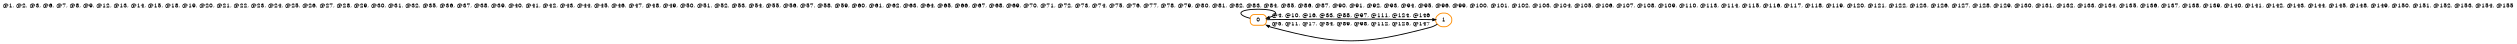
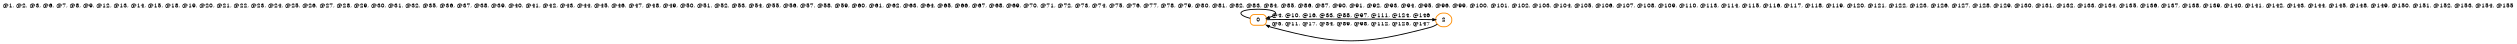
  digraph {
    rankdir=LR
    node [fontsize=20 penwidth=3 style=rounded color=darkorange]
    edge [arrowsize=1 color=black fontsize=20 penwidth=3 style=bold]
    0 [shape=box]
-   1 [shape=octagon]
+   1 [shape=octagon label=2]
    0 -> 0 [label="@1, @2, @3, @6, @7, @8, @9, @12, @13, @14, @15, @18, @19, @20, @21, @22, @23, @24, @25, @26, @27, @28, @29, @30, @31, @32, @35, @36, @37, @38, @39, @40, @41, @42, @43, @44, @45, @46, @47, @48, @49, @50, @51, @52, @53, @54, @55, @56, @57, @58, @59, @60, @61, @62, @63, @64, @65, @66, @67, @68, @69, @70, @71, @72, @73, @74, @75, @76, @77, @78, @79, @80, @81, @82, @83, @84, @85, @86, @87, @90, @91, @92, @93, @94, @95, @96, @99, @100, @101, @102, @103, @104, @105, @106, @107, @108, @109, @110, @113, @114, @115, @116, @117, @118, @119, @120, @121, @122, @123, @126, @127, @128, @129, @130, @131, @132, @133, @134, @135, @136, @137, @138, @139, @140, @141, @142, @143, @144, @145, @148, @149, @150, @151, @152, @153, @154, @155"]
    0 -> 1 [label="@4, @10, @16, @33, @88, @97, @111, @124, @146"]
    1 -> 0 [label="@5, @11, @17, @34, @89, @98, @112, @125, @147"]
  }
